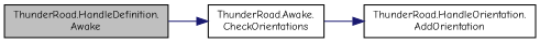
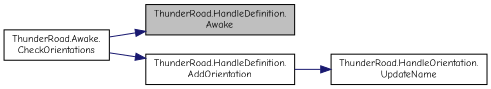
  digraph {
    fontname="Comic Neue"
    rankdir=LR
    node [color=black fillcolor=white fontname="Comic Neue" fontsize=10 shape=record style=filled]
    edge [color=midnightblue fontname="Comic Neue" fontsize=10 labelfontname=Helvetica labelfontsize=10 style=solid]
    n1 [fillcolor=grey75 fontcolor=black height=0.2 label="ThunderRoad.HandleDefinition.\lAwake" width=0.4]
    n2 [height=0.2 label="ThunderRoad.Awake.\lCheckOrientations" width=0.4]
-   n3 [height=0.2 label="ThunderRoad.HandleOrientation.\lAddOrientation" width=0.4]
-   n1 -> n2
+   n3 [height=0.2 label="ThunderRoad.HandleDefinition.\lAddOrientation" width=0.4]
+   n4 [height=0.2 label="ThunderRoad.HandleOrientation.\lUpdateName" width=0.4]
+   n2 -> n1
    n2 -> n3
+   n3 -> n4
  }
